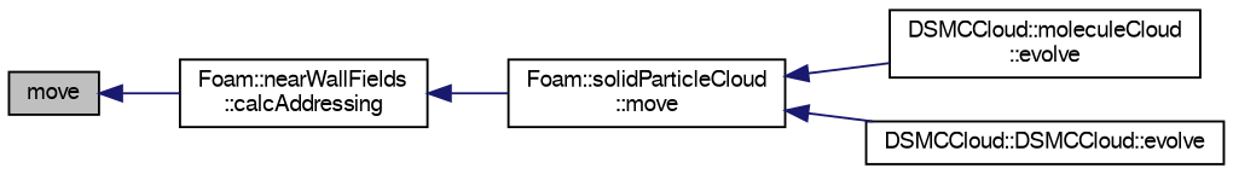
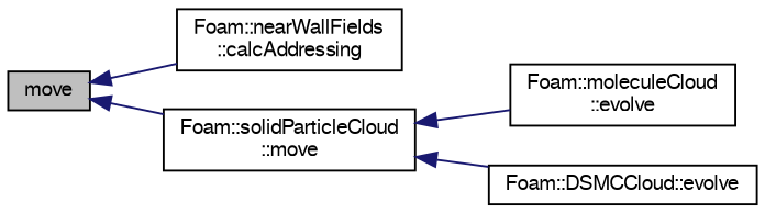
  digraph {
    rankdir=LR
    node [color=black fontname=FreeSans fontsize=10 shape=record]
    edge [color=midnightblue dir=back fontname=FreeSans fontsize=10 labelfontname=FreeSans labelfontsize=10 style=solid]
    n1 [fillcolor=grey75 fontcolor=black height=0.2 label=move style=filled width=0.4]
    n2 [height=0.2 label="Foam::nearWallFields\l::calcAddressing" width=0.4]
    n3 [height=0.2 label="Foam::solidParticleCloud\l::move" width=0.4]
-   n4 [height=0.2 label="DSMCCloud::moleculeCloud\l::evolve" width=0.4]
-   n5 [height=0.2 label="DSMCCloud::DSMCCloud::evolve" width=0.4]
+   n4 [height=0.2 label="Foam::moleculeCloud\l::evolve" width=0.4]
+   n5 [height=0.2 label="Foam::DSMCCloud::evolve" width=0.4]
    n1 -> n2
-   n2 -> n3
+   n1 -> n3
    n3 -> n4
    n3 -> n5
  }
